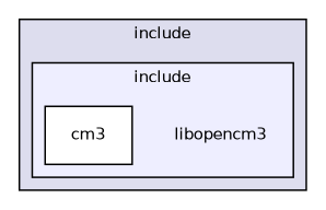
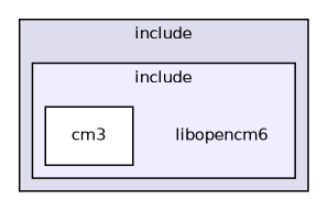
  digraph {
    compound=true
    node [fontname=Helvetica fontsize=10]
-   n1 [label=libopencm3 shape=plaintext]
+   n1 [label=libopencm6 shape=plaintext]
    n2 [color=black fillcolor=white label=cm3 shape=box style=filled]
    subgraph cluster_1 {
      bgcolor="#ddddee"
      fontname=Helvetica
      fontsize=10
      label=include
      pencolor=black
      subgraph cluster_2 {
        bgcolor="#eeeeff"
        fontname=Helvetica
        fontsize=10
        pencolor=black
        n1
        n2
      }
    }
  }
